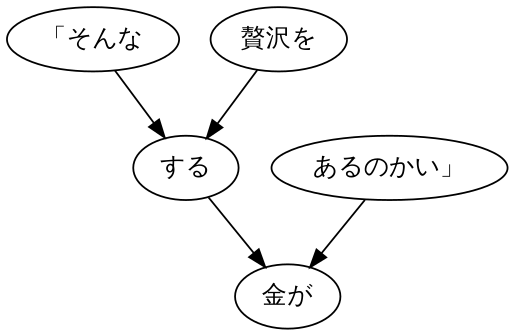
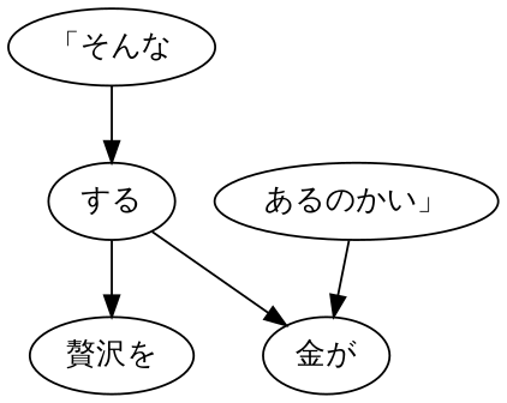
  digraph {
    n1 [label="「そんな"]
    n2 [label="する"]
    n3 [label="贅沢を"]
    n4 [label="金が"]
    n5 [label="あるのかい」"]
    n1 -> n2
    n2 -> n4
-   n3 -> n2
+   n2 -> n3
    n5 -> n4
  }
